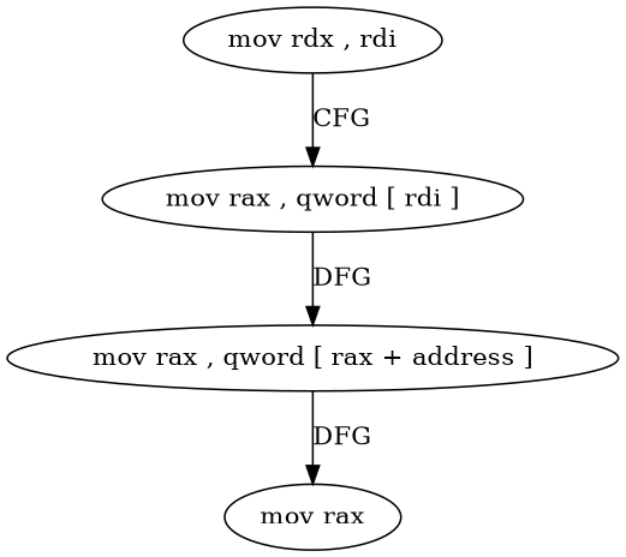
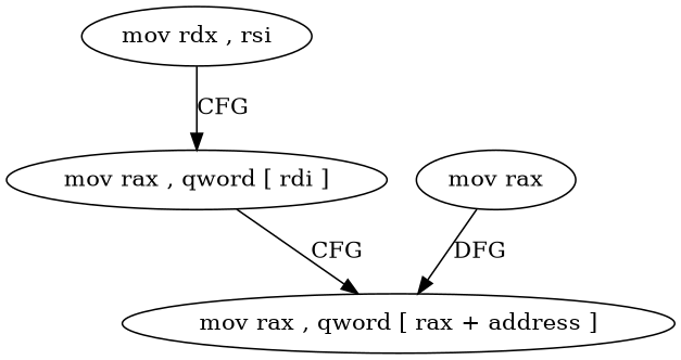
  digraph {
-   n1 [label="mov rdx , rdi"]
+   n1 [label="mov rdx , rsi"]
    n2 [label="mov rax , qword [ rdi ]"]
    n3 [label="mov rax , qword [ rax + address ]"]
    n4 [label="mov rax"]
    n1 -> n2 [label=CFG]
-   n2 -> n3 [label=DFG]
-   n3 -> n4 [label=DFG]
+   n2 -> n3 [label=CFG]
+   n4 -> n3 [label=DFG]
  }
